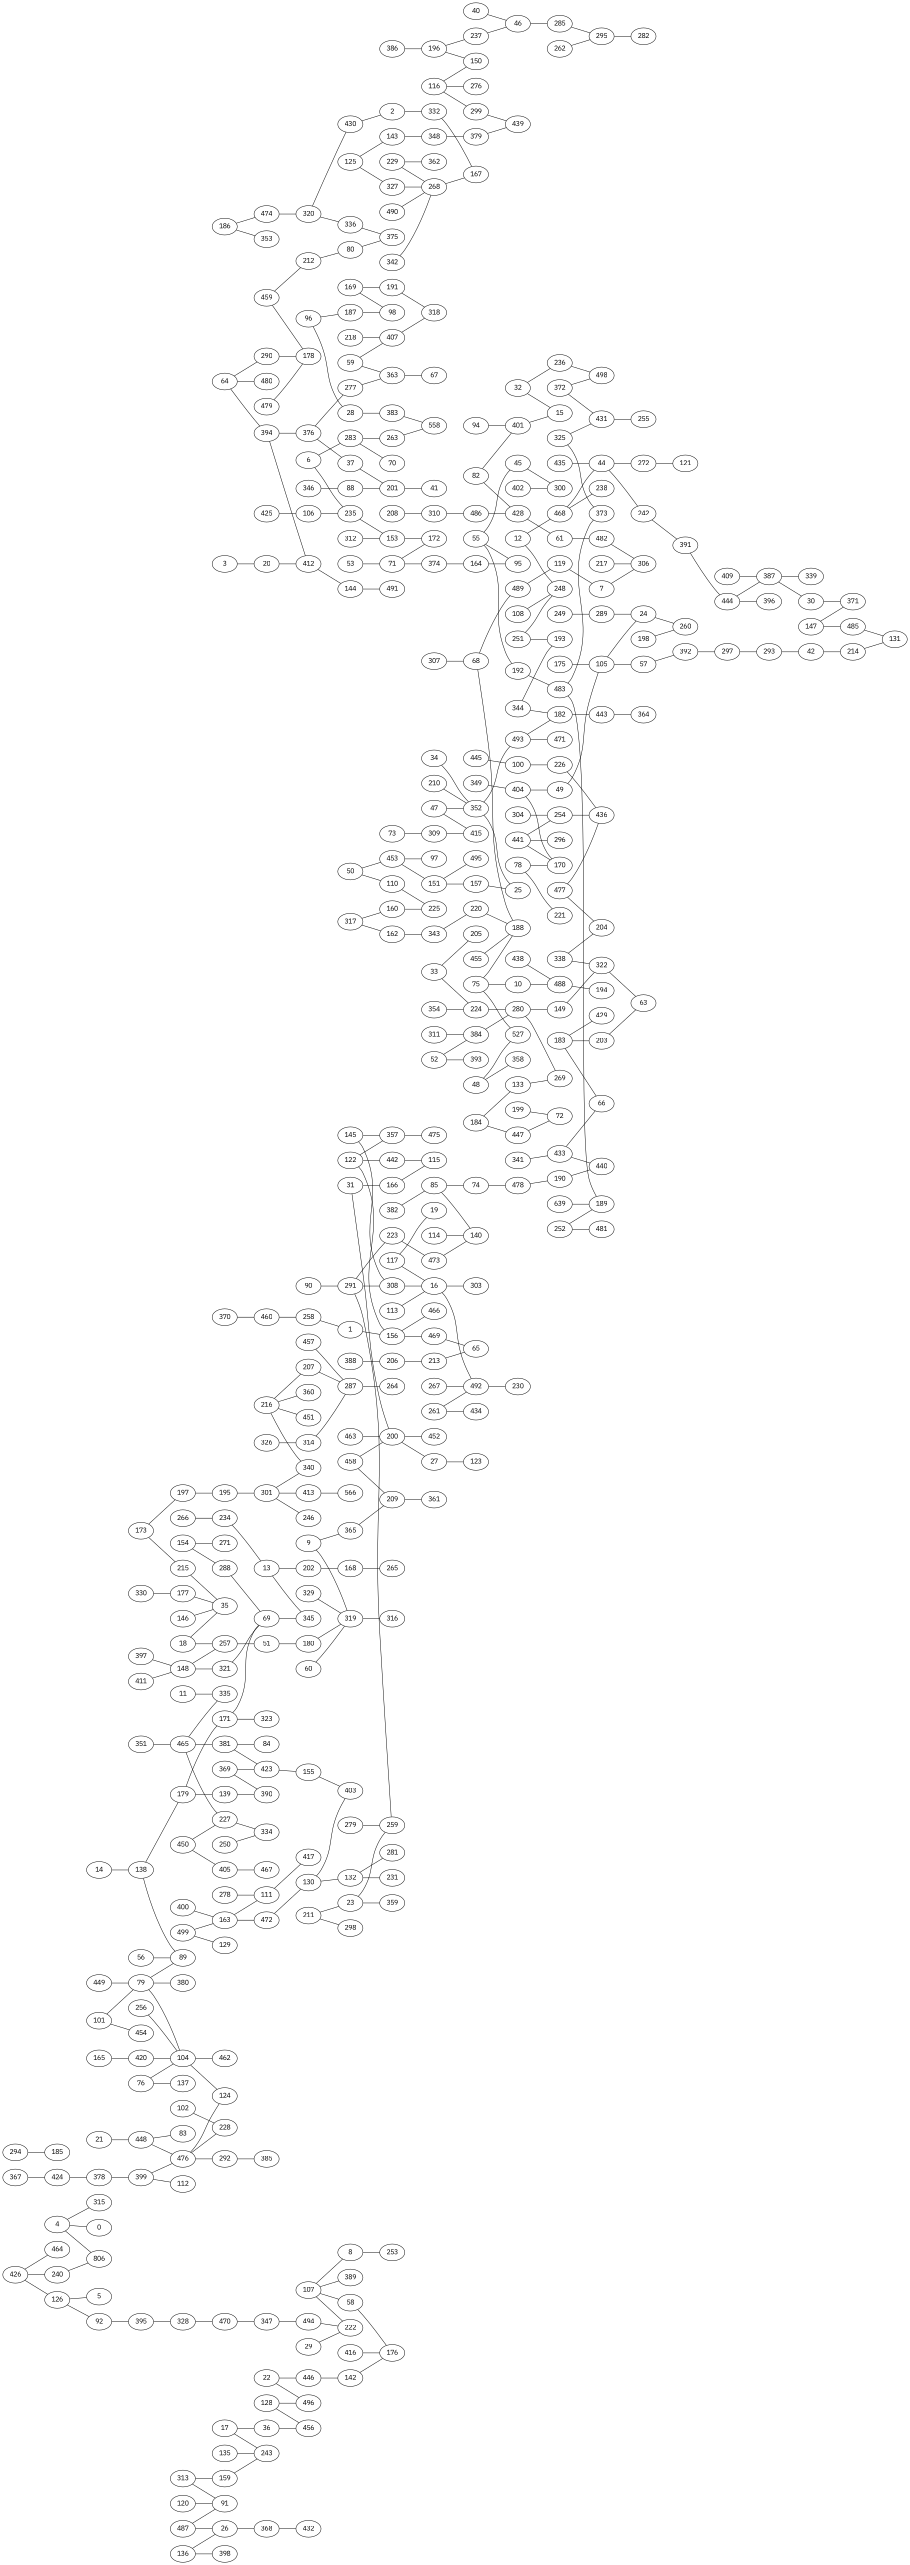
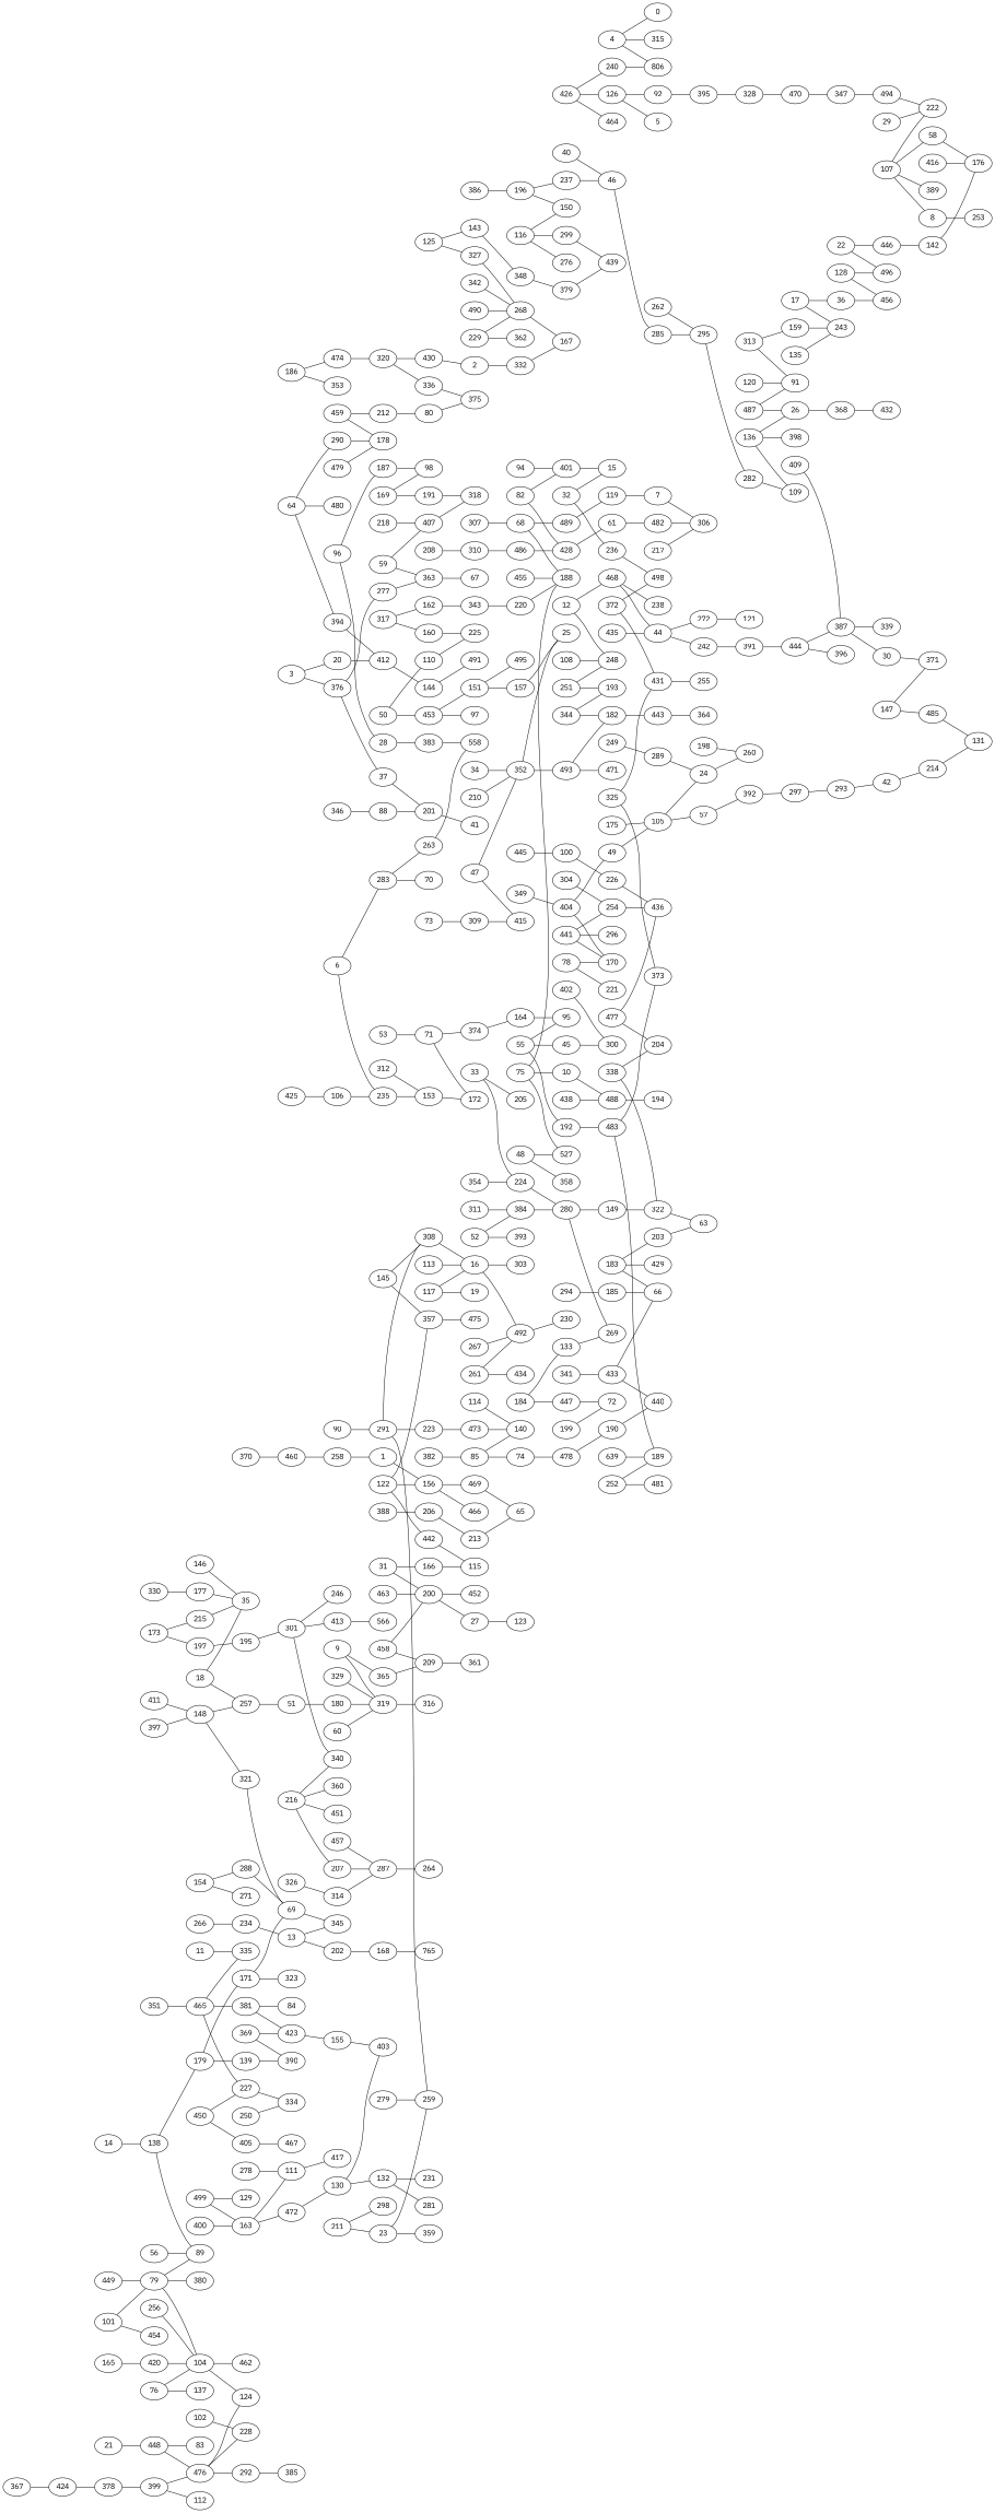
  graph {
    fontname="IBM Plex Sans"
    rankdir=LR
    node [fontname="IBM Plex Sans"]
    edge [fontname="IBM Plex Sans"]
    4
    0
    315
    n4 [label=806]
    240
    426
    126
    464
    92
    5
    395
    328
    470
    347
    494
    222
    107
    58
    8
    389
    176
    253
    416
    142
    446
    22
    496
    128
    456
    36
    17
    243
    159
    313
    91
    120
    487
    26
    368
    432
    136
+   109
    398
    282
    295
    285
    46
    40
    237
    196
    150
    116
    299
    276
    439
    379
    348
    143
    125
    327
    268
    167
    342
    490
    229
    362
    332
    2
    430
    320
    336
    375
    474
    186
    353
    80
    212
    459
    178
    479
    290
    64
    394
    480
    412
    144
    491
    20
    3
    376
    277
    37
    363
    201
    67
    59
    407
    318
    191
    169
    98
    187
    96
    28
    383
    n106 [label=558]
    263
    283
    70
    6
    235
    153
    172
    312
    71
    374
    164
    53
    95
    55
    45
    192
    300
    483
    402
    373
    189
    325
    431
    255
    372
    498
    236
    32
    15
    401
    94
    82
    428
    61
    482
    486
    310
    208
    306
    217
    7
    119
    489
    68
    188
    220
    343
    162
    317
    160
    225
    110
    50
    453
    151
    97
    495
    157
    25
    352
    493
    182
    471
    34
    210
    47
    415
    309
    73
    443
    364
    344
    193
    251
    248
    108
    12
    468
    44
    238
    272
    242
    121
    391
    444
    387
    396
    339
    30
    371
    409
    147
    485
    131
    214
    42
    293
    297
    392
    57
    105
    24
    260
    289
    249
    198
    49
    404
    170
    441
    296
    254
    436
    304
    226
    100
    445
    477
    204
    338
    322
    63
    149
    280
    269
    133
    184
    447
    72
    199
    224
    354
    33
    205
    384
    311
    52
    393
    203
    183
    429
    66
    433
    440
    341
    190
    478
    74
    85
    140
    473
    223
    291
    308
    259
    16
    492
    303
    230
    261
    434
    267
    117
    19
    113
    145
    357
    475
    122
    442
    156
    115
    466
    469
    166
    31
    200
    452
    27
    123
    463
    458
    209
    361
    365
    9
    319
    316
    329
    60
    180
    51
    257
    18
    35
    146
    177
    330
    215
    173
    197
    195
    301
    413
    246
    340
    n313 [label=566]
    216
    207
    451
    360
    287
    264
    457
    314
    326
    148
    321
    69
    345
    13
    202
    168
    234
    266
-   265
+   265 [label=765]
    171
    323
    179
    139
    390
    138
    89
    79
    380
    104
    462
    124
    449
    76
    137
    256
    420
    165
    476
    292
    228
    385
    448
    83
    21
    399
    112
    378
    424
    367
    102
    101
    454
    56
    14
    369
    423
    155
    403
    130
    132
    231
    281
    472
    163
    111
    417
    400
    499
    129
    278
    381
    84
    465
    227
    335
    334
    450
    405
    467
    250
    351
    11
    288
    154
    271
    411
    397
    65
    1
    258
    460
    370
    213
    206
    388
    279
    23
    359
    211
    298
    90
    114
    382
    185
    294
    78
    221
    349
    175
    435
    455
    75
    n426 [label=527]
    10
    488
    48
    358
    194
    438
    307
    252
    481
    n436 [label=639]
    106
    425
    218
    41
    88
    346
    386
    262
    135
    29
    4 -- 0
    4 -- 315
    4 -- n4
    240 -- n4
    426 -- 240
    426 -- 126
    426 -- 464
    126 -- 92
    126 -- 5
    92 -- 395
    395 -- 328
    328 -- 470
    470 -- 347
    347 -- 494
    494 -- 222
    107 -- 222
    107 -- 58
    107 -- 8
    107 -- 389
    58 -- 176
    8 -- 253
    416 -- 176
    142 -- 176
    446 -- 142
    22 -- 446
    22 -- 496
    128 -- 496
    128 -- 456
    36 -- 456
    17 -- 36
    17 -- 243
    159 -- 243
    313 -- 159
    313 -- 91
    120 -- 91
    487 -- 91
    487 -- 26
    26 -- 368
    368 -- 432
    136 -- 26
+   136 -- 109
    136 -- 398
+   282 -- 109
    295 -- 282
    285 -- 295
    46 -- 285
    40 -- 46
    237 -- 46
    196 -- 237
    196 -- 150
    116 -- 150
    116 -- 299
    116 -- 276
    299 -- 439
    379 -- 439
    348 -- 379
    143 -- 348
    125 -- 143
    125 -- 327
    327 -- 268
    268 -- 167
    342 -- 268
    490 -- 268
    229 -- 268
    229 -- 362
    332 -- 167
    2 -- 332
    430 -- 2
    320 -- 430
    320 -- 336
    336 -- 375
    474 -- 320
    186 -- 474
    186 -- 353
    80 -- 375
    212 -- 80
    459 -- 212
    459 -- 178
    479 -- 178
    290 -- 178
    64 -- 290
    64 -- 394
    64 -- 480
    394 -- 412
    412 -- 144
    144 -- 491
    20 -- 412
    3 -- 20
-   394 -- 376
+   3 -- 376
    376 -- 277
    376 -- 37
    277 -- 363
    37 -- 201
    363 -- 67
    201 -- 41
    59 -- 363
    59 -- 407
    407 -- 318
    191 -- 318
    169 -- 191
    169 -- 98
    187 -- 98
    96 -- 187
    96 -- 28
    28 -- 383
    383 -- n106
    263 -- n106
    283 -- 263
    283 -- 70
    6 -- 283
    6 -- 235
    235 -- 153
    153 -- 172
    312 -- 153
    71 -- 172
    71 -- 374
    374 -- 164
    164 -- 95
    53 -- 71
    55 -- 95
    55 -- 45
    55 -- 192
    45 -- 300
    192 -- 483
    483 -- 373
    483 -- 189
    402 -- 300
    325 -- 373
    325 -- 431
    431 -- 255
    372 -- 431
    372 -- 498
    236 -- 498
    32 -- 236
    32 -- 15
    401 -- 15
    94 -- 401
    82 -- 401
    82 -- 428
    428 -- 61
    61 -- 482
    482 -- 306
    486 -- 428
    310 -- 486
    208 -- 310
    217 -- 306
    7 -- 306
    119 -- 7
    489 -- 119
    68 -- 489
    68 -- 188
    220 -- 188
    343 -- 220
    162 -- 343
    317 -- 162
    317 -- 160
    160 -- 225
    110 -- 225
    50 -- 110
    50 -- 453
    453 -- 151
    453 -- 97
    151 -- 495
    151 -- 157
    157 -- 25
    352 -- 25
    352 -- 493
    493 -- 182
    493 -- 471
    182 -- 443
    34 -- 352
    210 -- 352
    47 -- 352
    47 -- 415
    309 -- 415
    73 -- 309
    443 -- 364
    344 -- 182
    344 -- 193
    251 -- 193
    251 -- 248
    108 -- 248
    12 -- 248
    12 -- 468
    468 -- 44
    468 -- 238
    44 -- 272
    44 -- 242
    272 -- 121
    242 -- 391
    391 -- 444
    444 -- 387
    444 -- 396
    387 -- 339
    387 -- 30
    30 -- 371
    409 -- 387
    147 -- 371
    147 -- 485
    485 -- 131
    214 -- 131
    42 -- 214
    293 -- 42
    297 -- 293
    392 -- 297
    57 -- 392
    105 -- 57
    105 -- 24
    24 -- 260
    289 -- 24
    249 -- 289
    198 -- 260
    49 -- 105
    404 -- 49
    404 -- 170
    441 -- 170
    441 -- 296
    441 -- 254
    254 -- 436
    304 -- 254
    226 -- 436
    100 -- 226
    445 -- 100
    477 -- 436
    477 -- 204
    338 -- 204
    338 -- 322
    322 -- 63
    149 -- 322
    280 -- 149
    280 -- 269
    133 -- 269
    184 -- 133
    184 -- 447
    447 -- 72
    199 -- 72
    224 -- 280
    354 -- 224
    33 -- 224
    33 -- 205
    384 -- 280
    311 -- 384
    52 -- 384
    52 -- 393
    203 -- 63
    183 -- 203
    183 -- 429
    183 -- 66
    433 -- 66
    433 -- 440
    341 -- 433
    190 -- 440
    478 -- 190
    74 -- 478
    85 -- 74
    85 -- 140
    473 -- 140
    223 -- 473
    291 -- 223
    291 -- 308
    291 -- 259
    308 -- 16
    16 -- 492
    16 -- 303
    492 -- 230
    261 -- 492
    261 -- 434
    267 -- 492
    117 -- 16
    117 -- 19
    113 -- 16
    145 -- 308
    145 -- 357
    357 -- 475
    122 -- 357
    122 -- 442
    122 -- 156
    442 -- 115
    156 -- 466
    156 -- 469
    469 -- 65
    166 -- 115
    31 -- 166
    31 -- 200
    200 -- 452
    200 -- 27
    27 -- 123
    463 -- 200
    458 -- 200
    458 -- 209
    209 -- 361
    365 -- 209
    9 -- 365
    9 -- 319
    319 -- 316
    329 -- 319
    60 -- 319
    180 -- 319
    51 -- 180
    257 -- 51
    18 -- 257
    18 -- 35
    146 -- 35
    177 -- 35
    330 -- 177
    215 -- 35
    173 -- 215
    173 -- 197
    197 -- 195
    195 -- 301
    301 -- 413
    301 -- 246
    301 -- 340
    413 -- n313
    216 -- 340
    216 -- 207
    216 -- 451
    216 -- 360
    207 -- 287
    287 -- 264
    457 -- 287
    314 -- 287
    326 -- 314
    148 -- 257
    148 -- 321
    321 -- 69
    69 -- 345
    13 -- 345
    13 -- 202
    202 -- 168
    168 -- 265
    234 -- 13
    266 -- 234
    171 -- 69
    171 -- 323
    179 -- 171
    179 -- 139
    139 -- 390
    138 -- 179
    138 -- 89
    79 -- 89
    79 -- 380
    79 -- 104
    104 -- 462
    104 -- 124
    449 -- 79
    76 -- 104
    76 -- 137
    256 -- 104
    420 -- 104
    165 -- 420
    476 -- 124
    476 -- 292
    476 -- 228
    292 -- 385
    448 -- 476
    448 -- 83
    21 -- 448
    399 -- 476
    399 -- 112
    378 -- 399
    424 -- 378
    367 -- 424
    102 -- 228
    101 -- 79
    101 -- 454
    56 -- 89
    14 -- 138
    369 -- 390
    369 -- 423
    423 -- 155
    155 -- 403
    130 -- 403
    130 -- 132
    132 -- 231
    132 -- 281
    472 -- 130
    163 -- 472
    163 -- 111
    111 -- 417
    400 -- 163
    499 -- 163
    499 -- 129
    278 -- 111
    381 -- 423
    381 -- 84
    465 -- 381
    465 -- 227
    465 -- 335
    227 -- 334
    450 -- 227
    450 -- 405
    405 -- 467
    250 -- 334
    351 -- 465
    11 -- 335
    288 -- 69
    154 -- 288
    154 -- 271
    411 -- 148
    397 -- 148
    1 -- 156
    258 -- 1
    460 -- 258
    370 -- 460
    213 -- 65
    206 -- 213
    388 -- 206
    279 -- 259
    23 -- 259
    23 -- 359
    211 -- 23
    211 -- 298
    90 -- 291
    114 -- 140
    382 -- 85
+   185 -- 66
    294 -- 185
    78 -- 170
    78 -- 221
    349 -- 404
    175 -- 105
    435 -- 44
    455 -- 188
    75 -- 188
    75 -- n426
    75 -- 10
    10 -- 488
    488 -- 194
    48 -- n426
    48 -- 358
    438 -- 488
    307 -- 68
    252 -- 189
    252 -- 481
    n436 -- 189
    106 -- 235
    425 -- 106
    218 -- 407
    88 -- 201
    346 -- 88
    386 -- 196
    262 -- 295
    135 -- 243
    29 -- 222
  }
